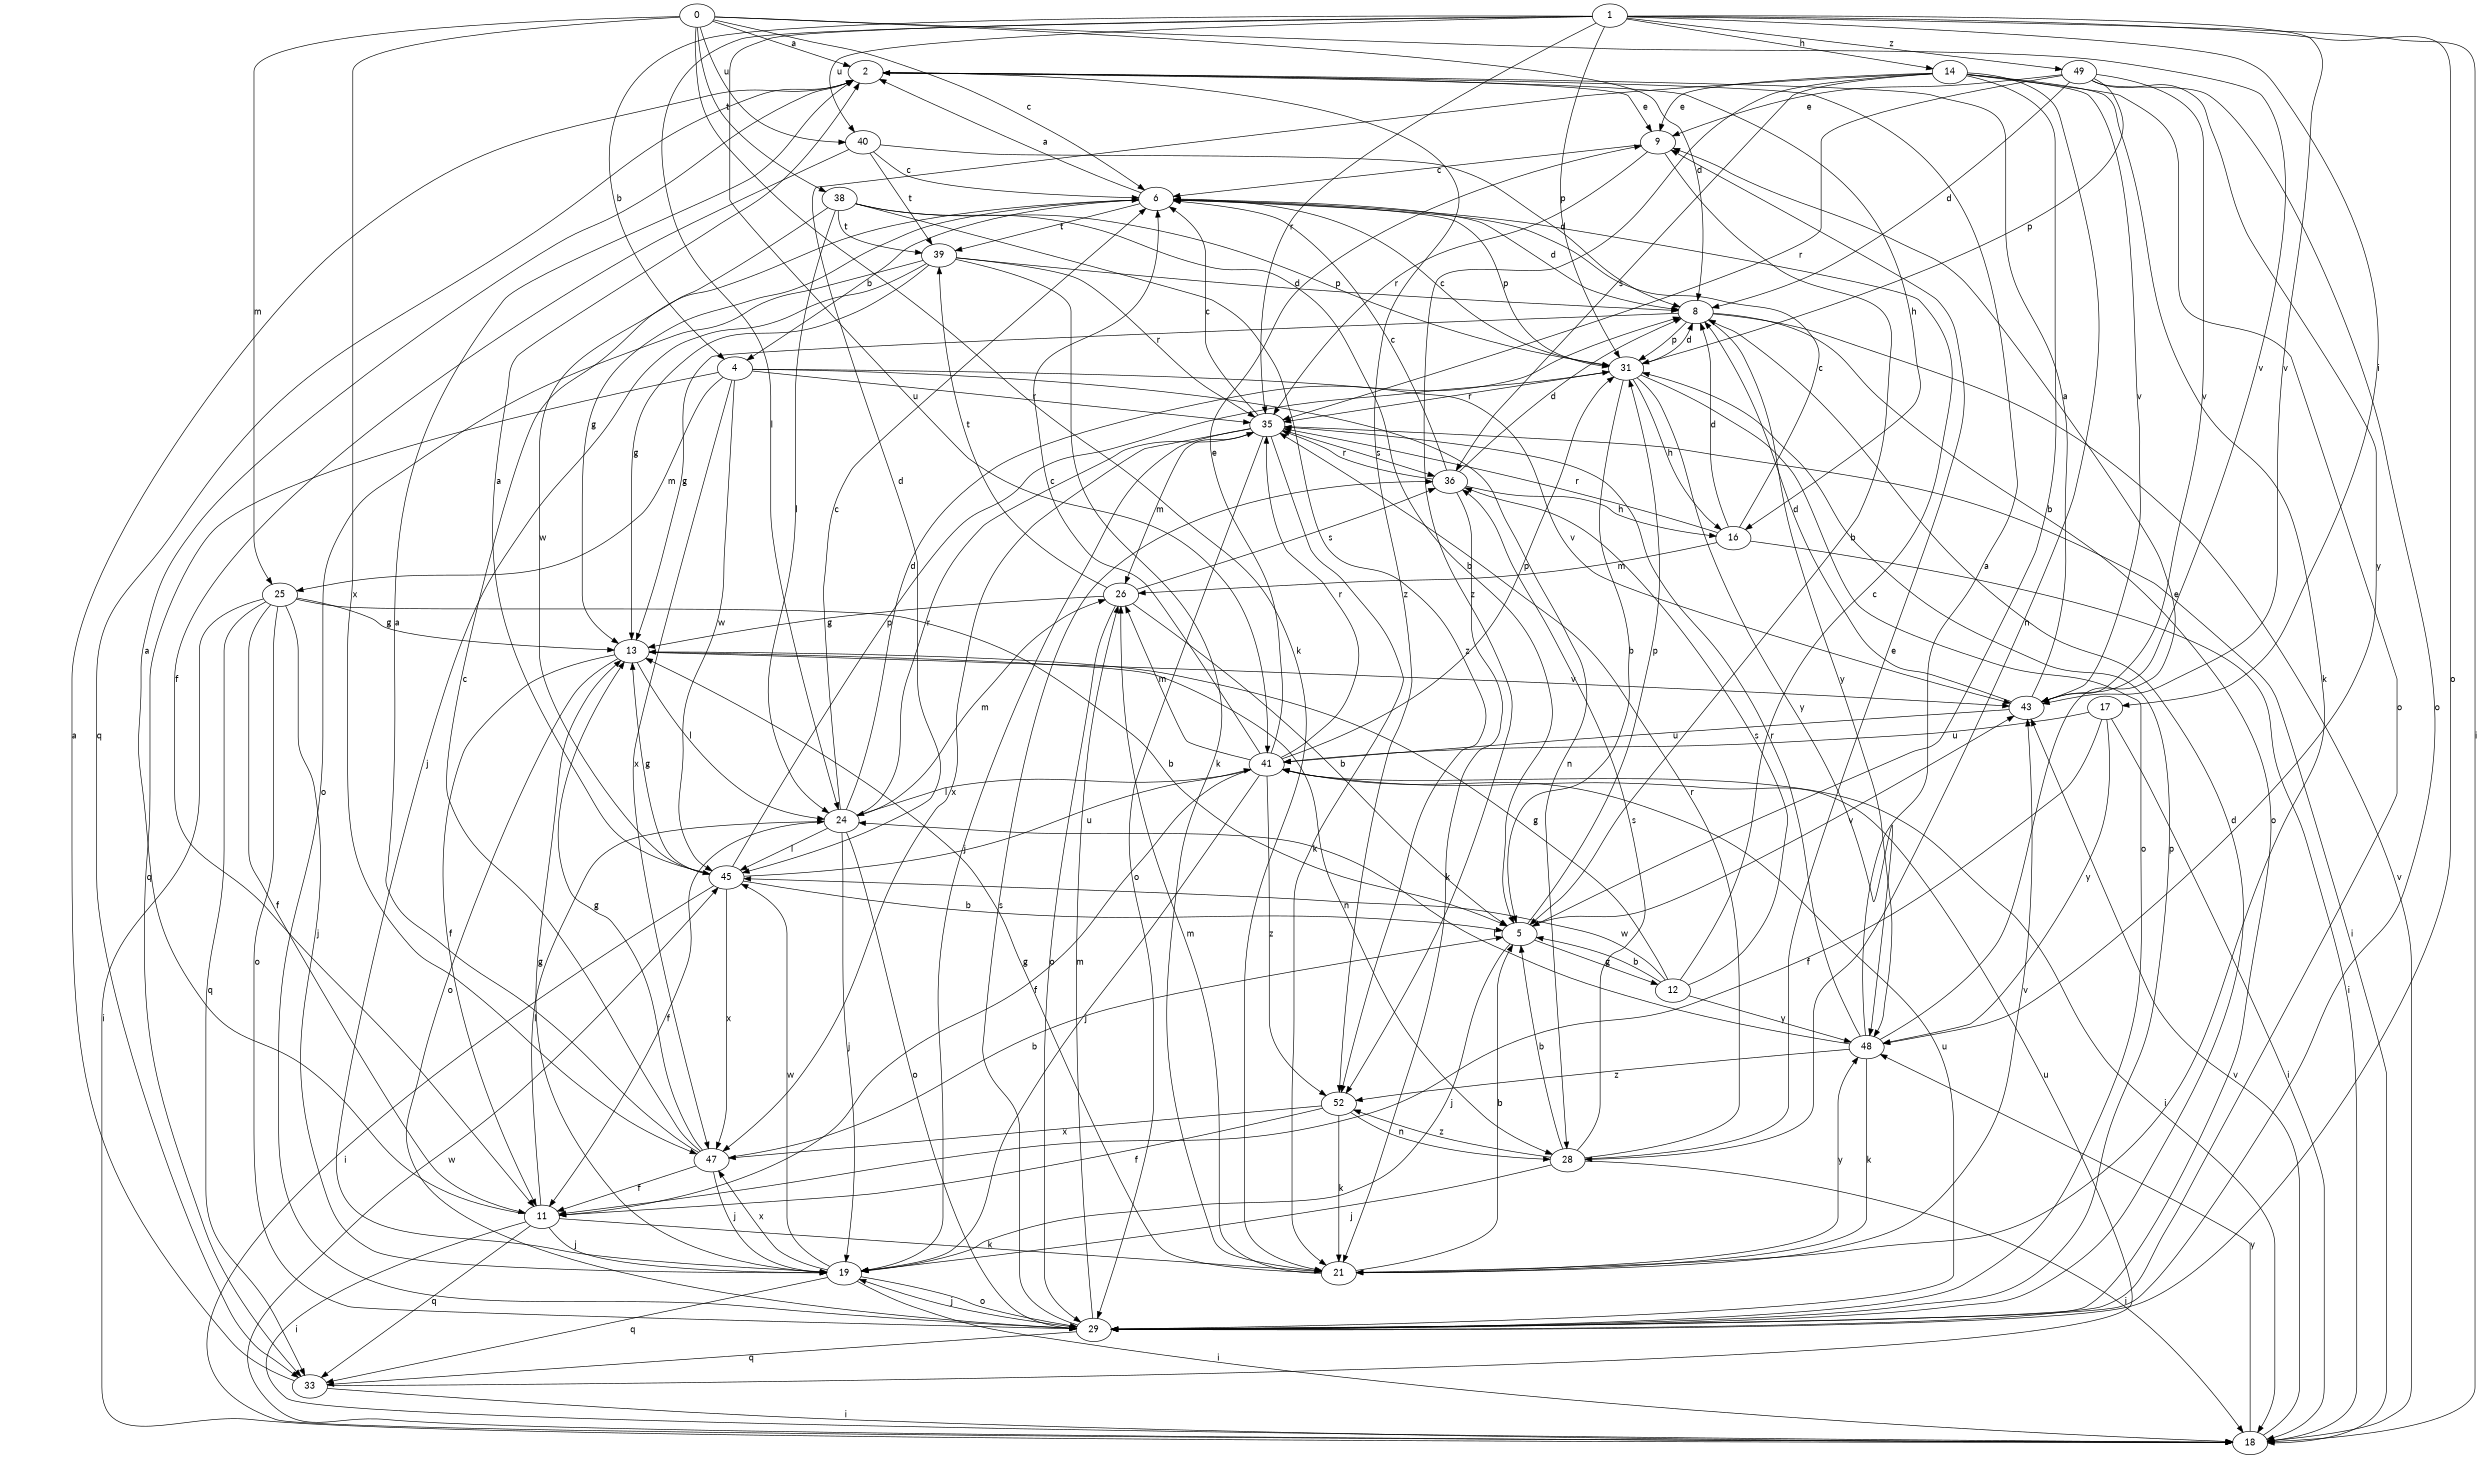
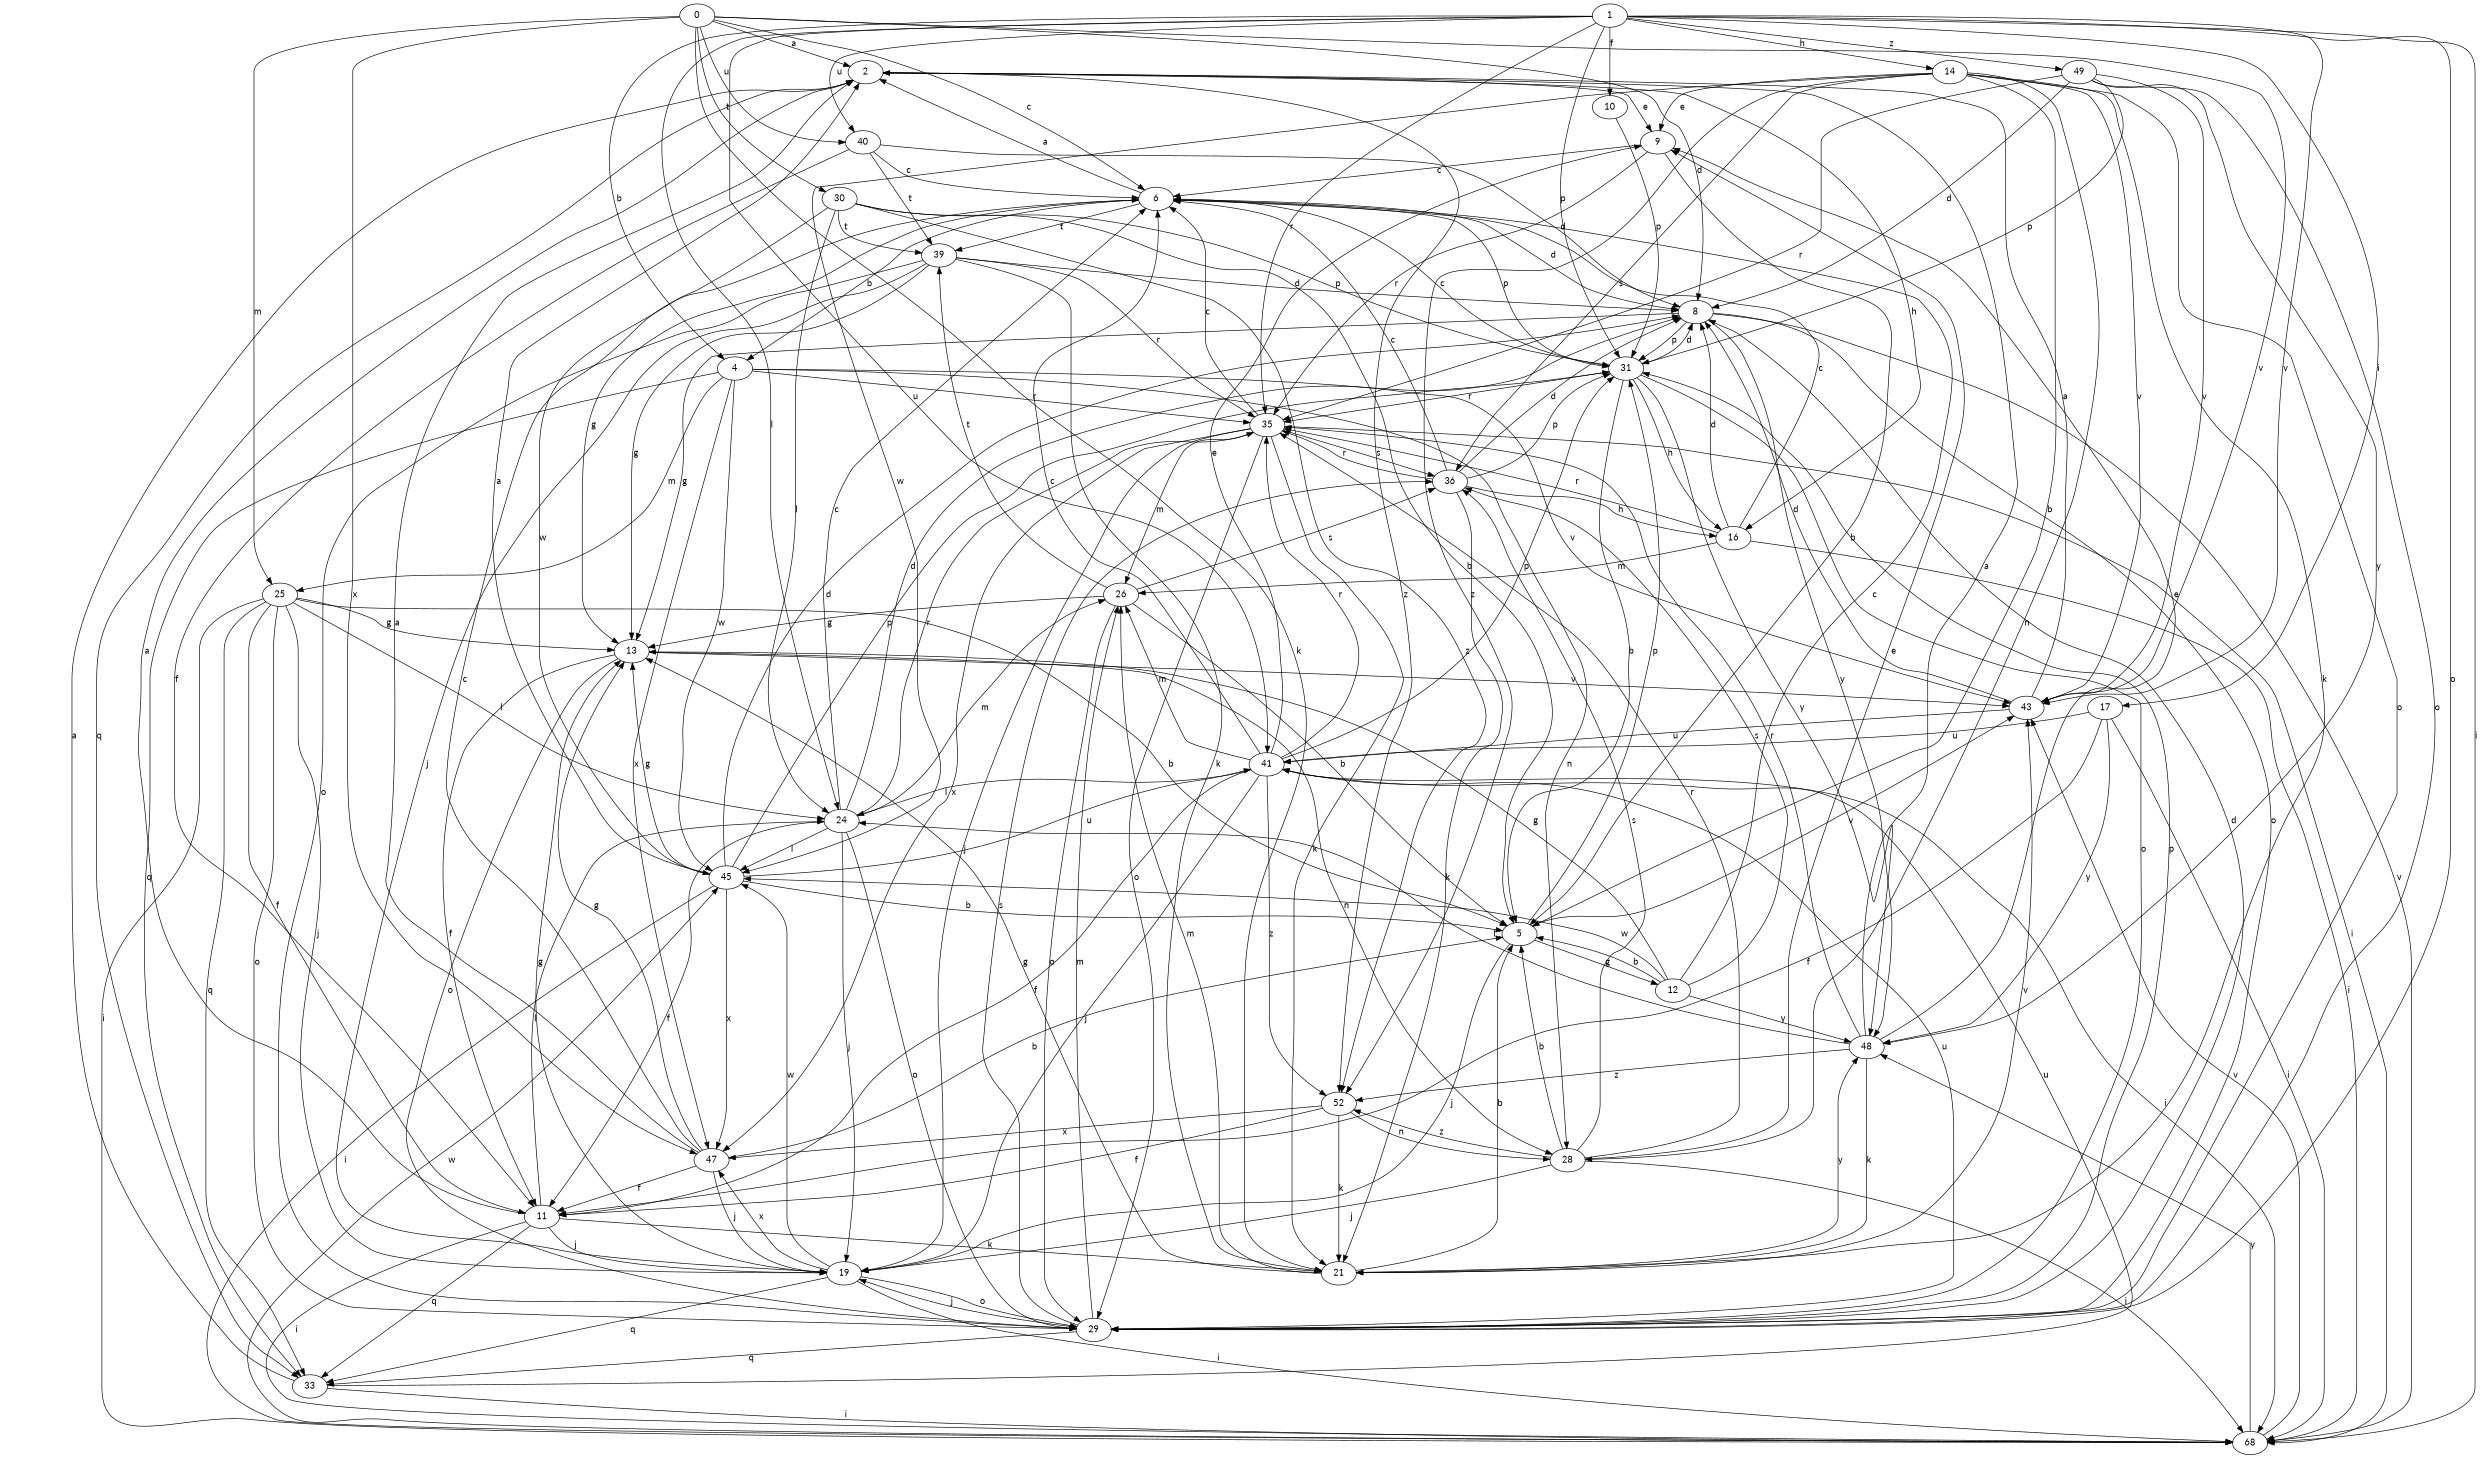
  strict digraph {
    fontname=Lato
    node [fontname=Lato]
    edge [fontname=Lato]
    0
    2
    6
    8
    21
    25
-   38
+   38 [label=30]
    40
    43
    47
    9
    16
    33
    n14 [label=52]
    4
    31
    13
    39
-   18
+   18 [label=68]
    29
    48
    5
    26
    19
    11
    24
    45
    41
    1
+   10
    14
    17
    35
    49
    28
    36
    12
    0 -> 2 [label=a]
    0 -> 6 [label=c]
    0 -> 8 [label=d]
    0 -> 21 [label=k]
    0 -> 25 [label=m]
    0 -> 38 [label=t]
    0 -> 40 [label=u]
    0 -> 43 [label=v]
    0 -> 47 [label=x]
    2 -> 9 [label=e]
    2 -> 16 [label=h]
    2 -> 33 [label=q]
    2 -> n14 [label=z]
    6 -> 2 [label=a]
    6 -> 8 [label=d]
    6 -> 4 [label=b]
    6 -> 31 [label=p]
    6 -> 13 [label=g]
    6 -> 39 [label=t]
    8 -> 31 [label=p]
    8 -> 13 [label=g]
    8 -> 18 [label=v]
    8 -> 29 [label=o]
    8 -> 48 [label=y]
    21 -> 43 [label=v]
    21 -> 13 [label=g]
    21 -> 48 [label=y]
    21 -> 5 [label=b]
    21 -> 26 [label=m]
    25 -> 33 [label=q]
    25 -> 13 [label=g]
    25 -> 18 [label=i]
    25 -> 29 [label=o]
    25 -> 5 [label=b]
    25 -> 19 [label=j]
    25 -> 11 [label=f]
    38 -> n14 [label=z]
    38 -> 31 [label=p]
    38 -> 39 [label=t]
    38 -> 5 [label=b]
    38 -> 24 [label=l]
    38 -> 45 [label=w]
    40 -> 6 [label=c]
    40 -> 8 [label=d]
    40 -> 39 [label=t]
    40 -> 11 [label=f]
    43 -> 2 [label=a]
    43 -> 8 [label=d]
    43 -> 41 [label=u]
    47 -> 2 [label=a]
    47 -> 6 [label=c]
    47 -> 13 [label=g]
    47 -> 5 [label=b]
    47 -> 19 [label=j]
    47 -> 11 [label=f]
    9 -> 6 [label=c]
    9 -> 5 [label=b]
    9 -> 35 [label=r]
    16 -> 6 [label=c]
    16 -> 8 [label=d]
    16 -> 18 [label=i]
    16 -> 26 [label=m]
    16 -> 35 [label=r]
    33 -> 2 [label=a]
    33 -> 18 [label=i]
    33 -> 41 [label=u]
    n14 -> 21 [label=k]
    n14 -> 47 [label=x]
    n14 -> 11 [label=f]
    n14 -> 28 [label=n]
    4 -> 25 [label=m]
    4 -> 43 [label=v]
    4 -> 47 [label=x]
    4 -> 33 [label=q]
    4 -> 45 [label=w]
    4 -> 35 [label=r]
    4 -> 28 [label=n]
    31 -> 6 [label=c]
    31 -> 8 [label=d]
    31 -> 16 [label=h]
    31 -> 29 [label=o]
    31 -> 48 [label=y]
    31 -> 5 [label=b]
    31 -> 35 [label=r]
    13 -> 43 [label=v]
    13 -> 29 [label=o]
    13 -> 11 [label=f]
-   13 -> 24 [label=l]
+   25 -> 24 [label=l]
    13 -> 28 [label=n]
    39 -> 8 [label=d]
    39 -> 21 [label=k]
    39 -> 13 [label=g]
    39 -> 29 [label=o]
    39 -> 19 [label=j]
    39 -> 35 [label=r]
    18 -> 43 [label=v]
    18 -> 48 [label=y]
    18 -> 45 [label=w]
    29 -> 8 [label=d]
    29 -> 33 [label=q]
    29 -> 31 [label=p]
    29 -> 26 [label=m]
    29 -> 19 [label=j]
    29 -> 41 [label=u]
    29 -> 36 [label=s]
    48 -> 2 [label=a]
    48 -> 21 [label=k]
    48 -> 9 [label=e]
    48 -> n14 [label=z]
    48 -> 24 [label=l]
    48 -> 35 [label=r]
    5 -> 43 [label=v]
    5 -> 31 [label=p]
    5 -> 19 [label=j]
    5 -> 12 [label=g]
    26 -> 13 [label=g]
    26 -> 39 [label=t]
    26 -> 29 [label=o]
    26 -> 5 [label=b]
    26 -> 36 [label=s]
    19 -> 47 [label=x]
    19 -> 33 [label=q]
    19 -> 13 [label=g]
    19 -> 18 [label=i]
    19 -> 29 [label=o]
    19 -> 45 [label=w]
    11 -> 2 [label=a]
    11 -> 21 [label=k]
    11 -> 33 [label=q]
    11 -> 18 [label=i]
    11 -> 19 [label=j]
    11 -> 24 [label=l]
    24 -> 6 [label=c]
    24 -> 8 [label=d]
    24 -> 29 [label=o]
    24 -> 26 [label=m]
    24 -> 19 [label=j]
    24 -> 11 [label=f]
    24 -> 45 [label=l]
    24 -> 35 [label=r]
    45 -> 2 [label=a]
+   45 -> 8 [label=d]
    45 -> 47 [label=x]
    45 -> 31 [label=p]
    45 -> 13 [label=g]
    45 -> 18 [label=i]
    45 -> 5 [label=b]
    45 -> 41 [label=u]
    41 -> 6 [label=c]
    41 -> 9 [label=e]
    41 -> n14 [label=z]
    41 -> 31 [label=p]
    41 -> 18 [label=i]
    41 -> 26 [label=m]
    41 -> 19 [label=j]
    41 -> 11 [label=f]
    41 -> 24 [label=l]
    41 -> 35 [label=r]
    1 -> 40 [label=u]
    1 -> 43 [label=v]
    1 -> 4 [label=b]
    1 -> 31 [label=p]
    1 -> 18 [label=i]
    1 -> 29 [label=o]
    1 -> 24 [label=l]
    1 -> 41 [label=u]
+   1 -> 10 [label=f]
    1 -> 14 [label=h]
    1 -> 17 [label=i]
    1 -> 35 [label=r]
    1 -> 49 [label=z]
+   10 -> 31 [label=p]
    14 -> 21 [label=k]
    14 -> 43 [label=v]
    14 -> 9 [label=e]
    14 -> n14 [label=z]
    14 -> 29 [label=o]
    14 -> 5 [label=b]
-   14 -> 45 [label=d]
+   14 -> 45 [label=w]
    14 -> 28 [label=n]
    14 -> 36 [label=s]
    17 -> 18 [label=i]
    17 -> 48 [label=y]
    17 -> 11 [label=f]
    17 -> 41 [label=u]
    35 -> 6 [label=c]
    35 -> 21 [label=k]
    35 -> 47 [label=x]
    35 -> 18 [label=i]
    35 -> 29 [label=o]
    35 -> 26 [label=m]
    35 -> 19 [label=j]
    35 -> 36 [label=s]
    49 -> 8 [label=d]
    49 -> 43 [label=v]
-   49 -> 9 [label=e]
    49 -> 31 [label=p]
    49 -> 29 [label=o]
    49 -> 48 [label=y]
    49 -> 35 [label=r]
    28 -> 9 [label=e]
    28 -> n14 [label=z]
    28 -> 18 [label=i]
    28 -> 5 [label=b]
    28 -> 19 [label=j]
    28 -> 35 [label=r]
    28 -> 36 [label=s]
    36 -> 6 [label=c]
    36 -> 8 [label=d]
    36 -> 21 [label=k]
    36 -> 16 [label=h]
+   36 -> 31 [label=p]
    36 -> 35 [label=r]
    12 -> 6 [label=c]
    12 -> 13 [label=g]
    12 -> 48 [label=y]
    12 -> 5 [label=b]
    12 -> 45 [label=w]
    12 -> 36 [label=s]
  }
